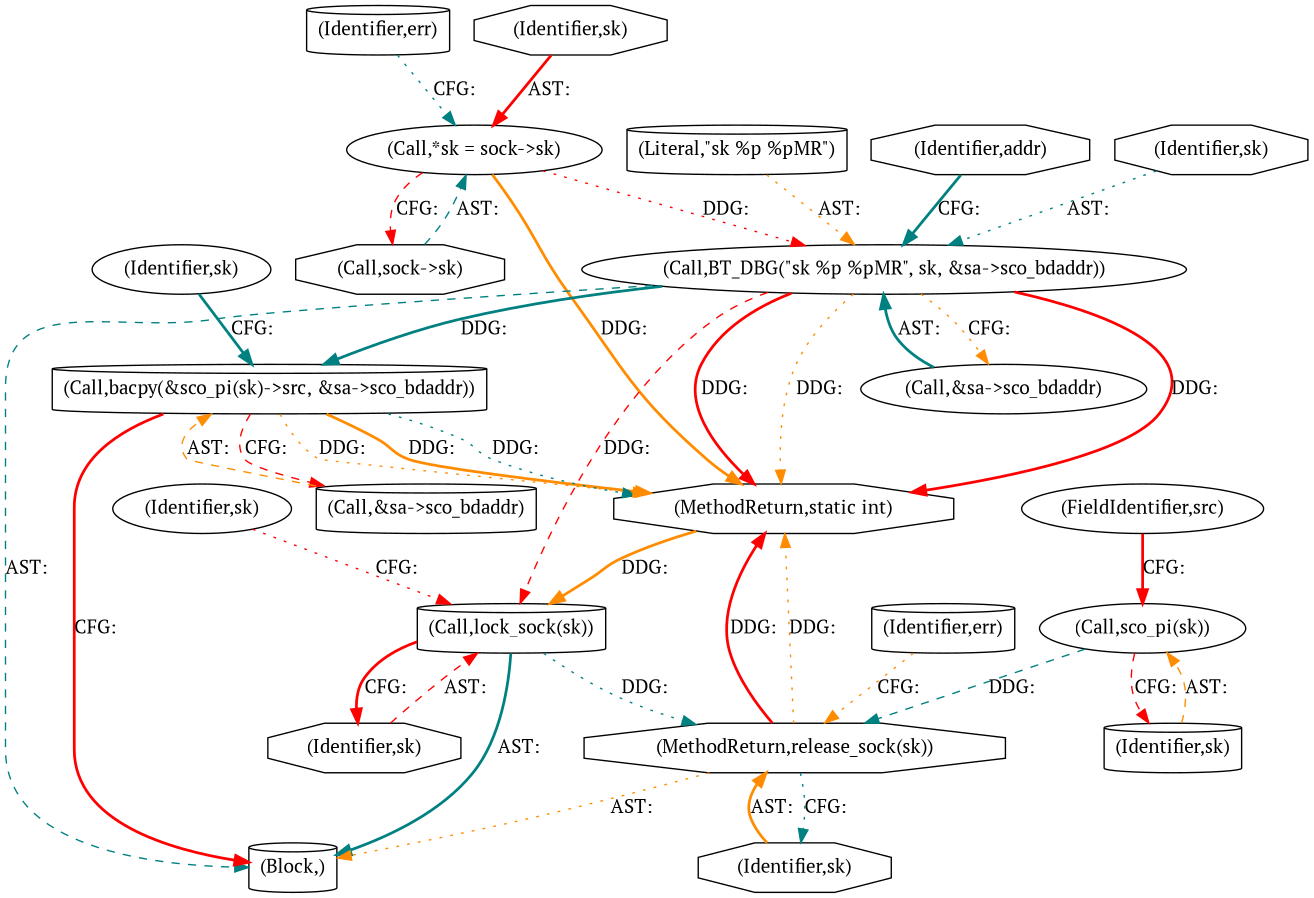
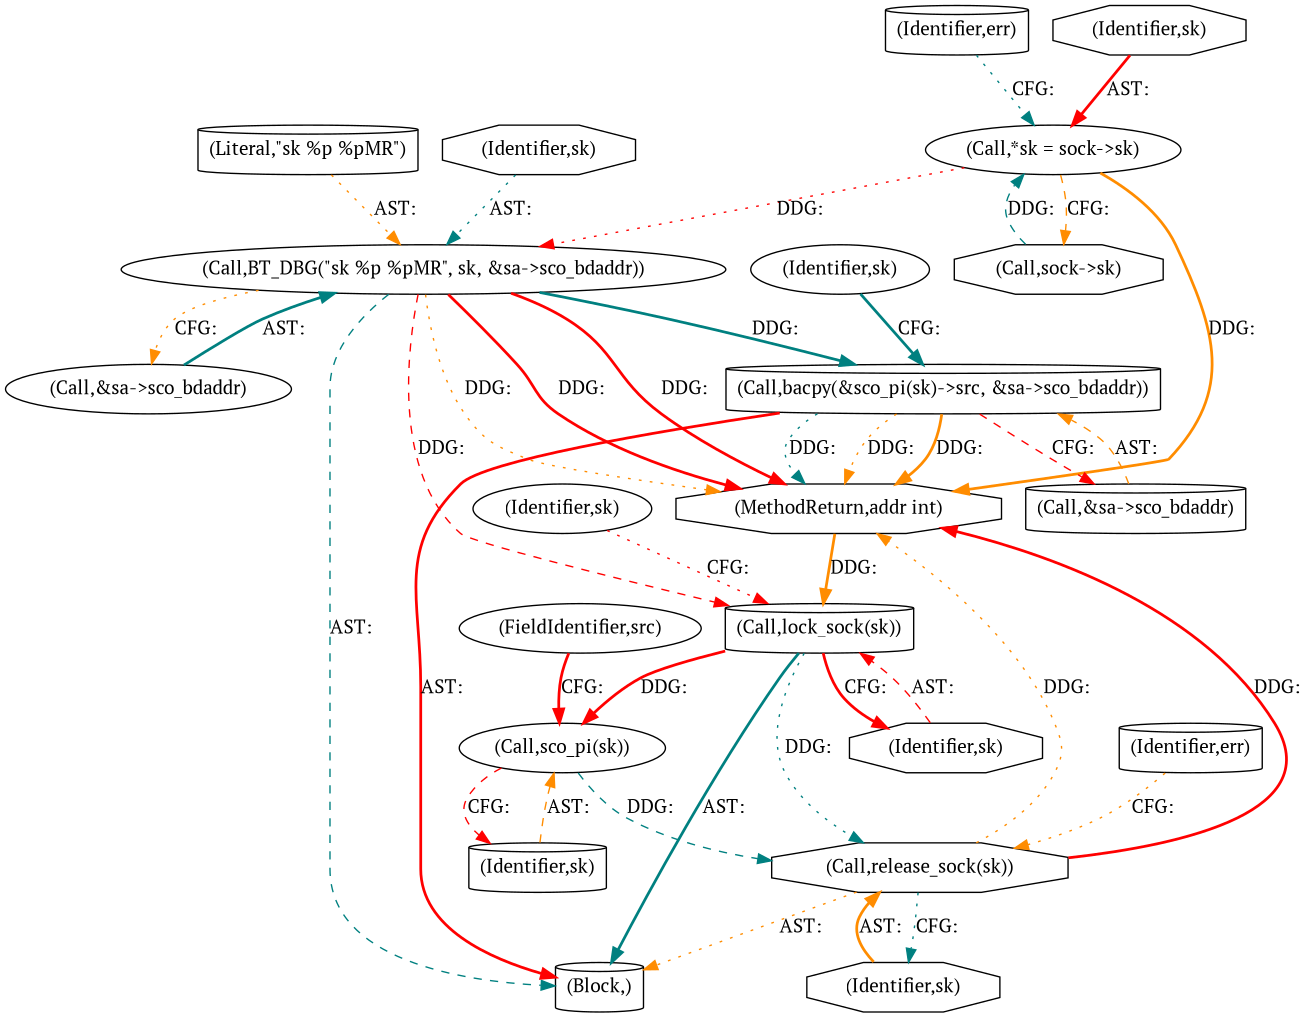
  digraph {
    fontname="PT Serif"
    node [fontname="PT Serif" shape=octagon]
    edge [color=red fontname="PT Serif" style=bold]
    n1 [label="(Call,*sk = sock->sk)" shape=ellipse]
    n2 [label="(Call,BT_DBG(\"sk %p %pMR\", sk, &sa->sco_bdaddr))" shape=ellipse]
-   n3 [label="(MethodReturn,static int)"]
+   n3 [label="(MethodReturn,addr int)"]
    n4 [label="(Call,sock->sk)"]
    n5 [label="(Block,)" shape=cylinder]
    n6 [label="(Call,lock_sock(sk))" shape=cylinder]
    n7 [label="(Call,bacpy(&sco_pi(sk)->src, &sa->sco_bdaddr))" shape=cylinder]
    n8 [label="(Call,&sa->sco_bdaddr)" shape=ellipse]
    n9 [label="(Call,sco_pi(sk))" shape=ellipse]
-   n10 [label="(MethodReturn,release_sock(sk))"]
+   n10 [label="(Call,release_sock(sk))"]
    n11 [label="(Identifier,sk)"]
    n12 [label="(Call,&sa->sco_bdaddr)" shape=cylinder]
    n13 [label="(Identifier,sk)" shape=cylinder]
    n14 [label="(Identifier,sk)"]
    n15 [label="(Identifier,sk)" shape=ellipse]
    n16 [label="(Identifier,err)" shape=cylinder]
    n17 [label="(Literal,\"sk %p %pMR\")" shape=cylinder]
    n18 [label="(Identifier,err)" shape=cylinder]
    n19 [label="(Identifier,sk)" shape=ellipse]
-   n20 [label="(Identifier,addr)"]
    n21 [label="(Identifier,sk)"]
    n22 [label="(FieldIdentifier,src)" shape=ellipse]
    n23 [label="(Identifier,sk)"]
    n1 -> n2 [label="DDG: " style=dotted]
    n1 -> n3 [color=darkorange label="DDG: "]
-   n1 -> n4 [label="CFG: " style=dashed]
+   n1 -> n4 [color=darkorange label="CFG: " style=dashed]
    n2 -> n3 [label="DDG: "]
    n2 -> n3 [color=darkorange label="DDG: " style=dotted]
    n2 -> n3 [label="DDG: "]
    n2 -> n5 [color=teal label="AST: " style=dashed]
    n2 -> n6 [label="DDG: " style=dashed]
    n2 -> n7 [color=teal label="DDG: "]
    n2 -> n8 [color=darkorange label="CFG: " style=dotted]
    n3 -> n6 [color=darkorange label="DDG: "]
-   n4 -> n1 [color=teal label="AST: " style=dashed]
+   n4 -> n1 [color=teal label="DDG: " style=dashed]
    n6 -> n5 [color=teal label="AST: "]
+   n6 -> n9 [label="DDG: "]
    n6 -> n10 [color=teal label="DDG: " style=dotted]
    n6 -> n11 [label="CFG: "]
    n7 -> n3 [color=darkorange label="DDG: "]
    n7 -> n3 [color=teal label="DDG: " style=dotted]
    n7 -> n3 [color=darkorange label="DDG: " style=dotted]
-   n7 -> n5 [label="CFG: "]
+   n7 -> n5 [label="AST: "]
    n7 -> n12 [label="CFG: " style=dashed]
    n8 -> n2 [color=teal label="AST: "]
    n9 -> n10 [color=teal label="DDG: " style=dashed]
    n9 -> n13 [label="CFG: " style=dashed]
    n10 -> n3 [color=darkorange label="DDG: " style=dotted]
    n10 -> n3 [label="DDG: "]
    n10 -> n5 [color=darkorange label="AST: " style=dotted]
    n10 -> n14 [color=teal label="CFG: " style=dotted]
    n11 -> n6 [label="AST: " style=dashed]
    n12 -> n7 [color=darkorange label="AST: " style=dashed]
    n13 -> n9 [color=darkorange label="AST: " style=dashed]
    n14 -> n10 [color=darkorange label="AST: "]
    n15 -> n6 [label="CFG: " style=dotted]
    n16 -> n10 [color=darkorange label="CFG: " style=dotted]
    n17 -> n2 [color=darkorange label="AST: " style=dotted]
    n18 -> n1 [color=teal label="CFG: " style=dotted]
    n19 -> n7 [color=teal label="CFG: "]
-   n20 -> n2 [color=teal label="CFG: "]
    n21 -> n2 [color=teal label="AST: " style=dotted]
    n22 -> n9 [label="CFG: "]
    n23 -> n1 [label="AST: "]
  }
